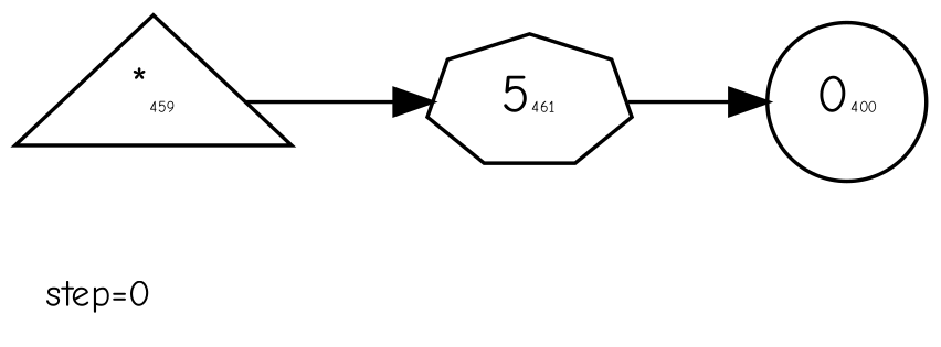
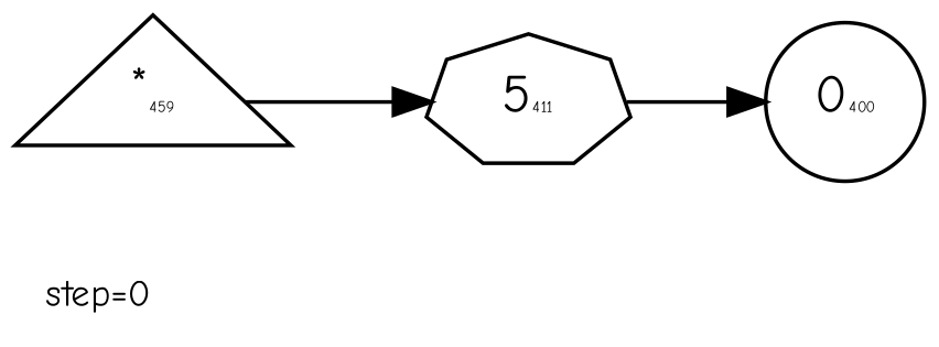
  digraph {
    fontsize=10
    label="step=0"
    labeljust=left
    labelloc=bottom
    rankdir=LR
    fontname="Comic Neue"
    node [color=black labelfontcolor=black peripheries=1 fontname="Comic Neue"]
    edge [color=black fontname="Comic Neue"]
    n1 [label=<0<FONT POINT-SIZE='4'>400</FONT>> shape=circle]
    n2 [label=<<SUP>*</SUP><FONT POINT-SIZE='4'>459</FONT>> shape=triangle]
-   n3 [label=<5<FONT POINT-SIZE='4'>461</FONT>> shape=septagon labelfontcolor=""]
+   n3 [label=<5<FONT POINT-SIZE='4'>411</FONT>> shape=septagon labelfontcolor=""]
    n2 -> n3
    n3 -> n1
  }
